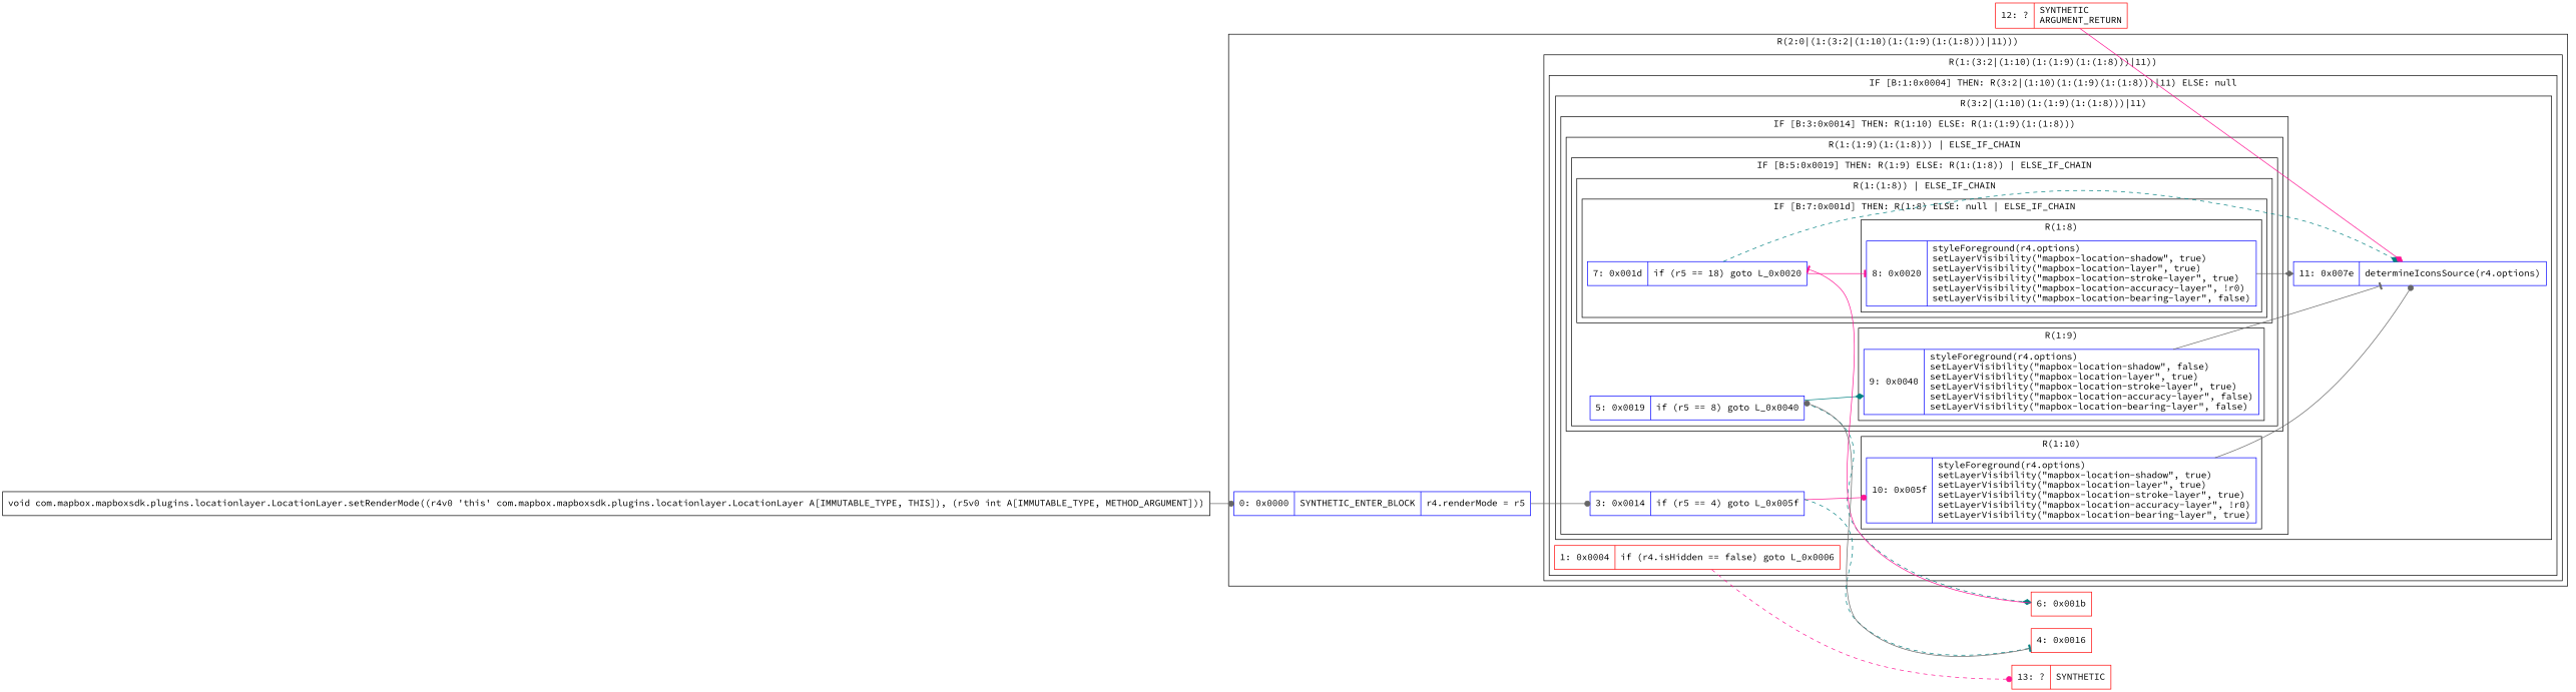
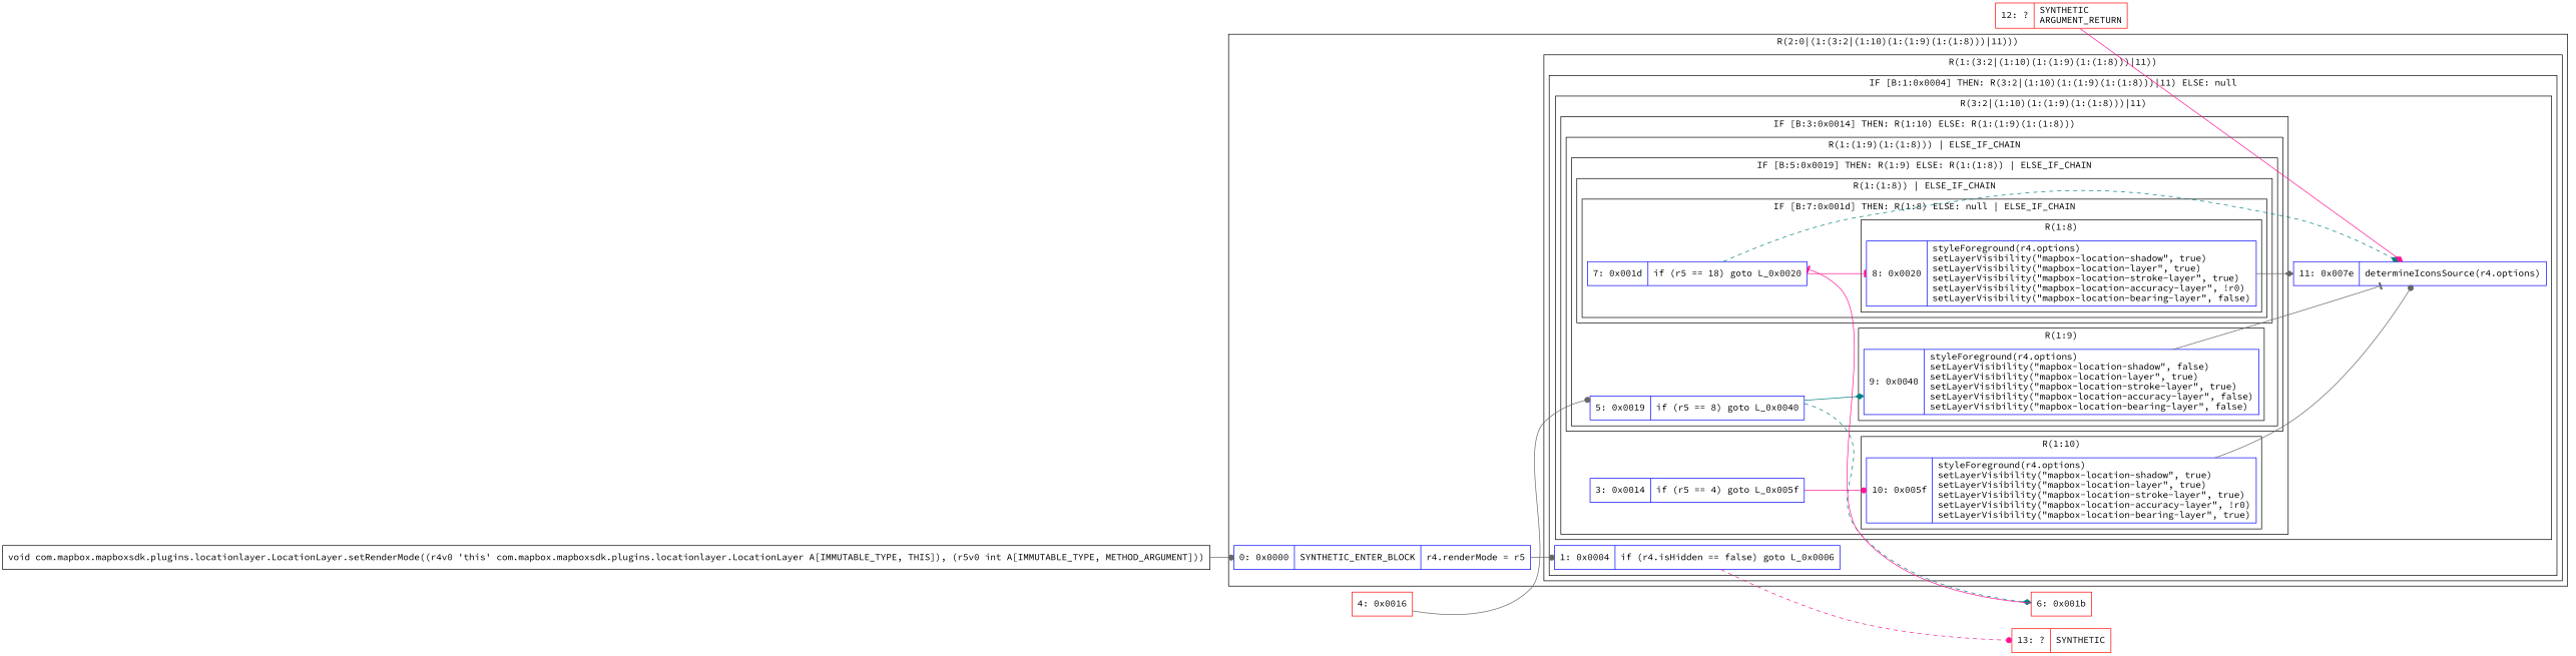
  digraph {
    fontname="Source Code Pro"
    rankdir=LR
    node [color=blue fontname="Source Code Pro" shape=record]
    edge [arrowhead=dot color=gray40 fontname="Source Code Pro"]
    n1 [label="{10\:\ 0x005f|styleForeground(r4.options)\lsetLayerVisibility(\"mapbox\-location\-shadow\", true)\lsetLayerVisibility(\"mapbox\-location\-layer\", true)\lsetLayerVisibility(\"mapbox\-location\-stroke\-layer\", true)\lsetLayerVisibility(\"mapbox\-location\-accuracy\-layer\", !r0)\lsetLayerVisibility(\"mapbox\-location\-bearing\-layer\", true)\l}"]
    n2 [label="{9\:\ 0x0040|styleForeground(r4.options)\lsetLayerVisibility(\"mapbox\-location\-shadow\", false)\lsetLayerVisibility(\"mapbox\-location\-layer\", true)\lsetLayerVisibility(\"mapbox\-location\-stroke\-layer\", true)\lsetLayerVisibility(\"mapbox\-location\-accuracy\-layer\", false)\lsetLayerVisibility(\"mapbox\-location\-bearing\-layer\", false)\l}"]
    n3 [label="{8\:\ 0x0020|styleForeground(r4.options)\lsetLayerVisibility(\"mapbox\-location\-shadow\", true)\lsetLayerVisibility(\"mapbox\-location\-layer\", true)\lsetLayerVisibility(\"mapbox\-location\-stroke\-layer\", true)\lsetLayerVisibility(\"mapbox\-location\-accuracy\-layer\", !r0)\lsetLayerVisibility(\"mapbox\-location\-bearing\-layer\", false)\l}"]
    n4 [label="{7\:\ 0x001d|if (r5 == 18) goto L_0x0020\l}"]
    n5 [label="{5\:\ 0x0019|if (r5 == 8) goto L_0x0040\l}"]
    n6 [label="{3\:\ 0x0014|if (r5 == 4) goto L_0x005f\l}"]
    n7 [label="{11\:\ 0x007e|determineIconsSource(r4.options)\l}"]
-   n8 [color=red label="{1\:\ 0x0004|if (r4.isHidden == false) goto L_0x0006\l}"]
+   n8 [label="{1\:\ 0x0004|if (r4.isHidden == false) goto L_0x0006\l}"]
    n9 [label="{0\:\ 0x0000|SYNTHETIC_ENTER_BLOCK\l|r4.renderMode = r5\l}"]
    n10 [color=red label="{6\:\ 0x001b}"]
    n11 [color=red label="{4\:\ 0x0016}"]
    n12 [color=red label="{13\:\ ?|SYNTHETIC\l}"]
    n13 [color=red label="{12\:\ ?|SYNTHETIC\lARGUMENT_RETURN\l}"]
    n14 [label="{void com.mapbox.mapboxsdk.plugins.locationlayer.LocationLayer.setRenderMode((r4v0 'this' com.mapbox.mapboxsdk.plugins.locationlayer.LocationLayer A[IMMUTABLE_TYPE, THIS]), (r5v0 int A[IMMUTABLE_TYPE, METHOD_ARGUMENT])) }" color=""]
    subgraph cluster_1 {
      label="R(2:0|(1:(3:2|(1:10)(1:(1:9)(1:(1:8)))|11)))"
      n9
      subgraph cluster_2 {
        label="R(1:(3:2|(1:10)(1:(1:9)(1:(1:8)))|11))"
        subgraph cluster_3 {
          label="IF [B:1:0x0004] THEN: R(3:2|(1:10)(1:(1:9)(1:(1:8)))|11) ELSE: null"
          n8
          subgraph cluster_4 {
            label="R(3:2|(1:10)(1:(1:9)(1:(1:8)))|11)"
            n7
            subgraph cluster_5 {
              label="IF [B:3:0x0014] THEN: R(1:10) ELSE: R(1:(1:9)(1:(1:8)))"
              n6
              subgraph cluster_6 {
                label="R(1:10)"
                n1
              }
              subgraph cluster_7 {
                label="R(1:(1:9)(1:(1:8))) | ELSE_IF_CHAIN\l"
                subgraph cluster_8 {
                  label="IF [B:5:0x0019] THEN: R(1:9) ELSE: R(1:(1:8)) | ELSE_IF_CHAIN\l"
                  n5
                  subgraph cluster_9 {
                    label="R(1:9)"
                    n2
                  }
                  subgraph cluster_10 {
                    label="R(1:(1:8)) | ELSE_IF_CHAIN\l"
                    subgraph cluster_11 {
                      label="IF [B:7:0x001d] THEN: R(1:8) ELSE: null | ELSE_IF_CHAIN\l"
                      n4
                      subgraph cluster_12 {
                        label="R(1:8)"
                        n3
                      }
                    }
                  }
                }
              }
            }
          }
        }
      }
    }
    n1 -> n7
    n2 -> n7 [arrowhead=tee]
    n3 -> n7 [arrowhead=diamond]
    n4 -> n3 [arrowhead=tee color=deeppink]
    n4 -> n7 [arrowhead=diamond color=teal style=dashed]
    n5 -> n2 [arrowhead=diamond color=teal]
    n5 -> n10 [arrowhead=diamond color=teal style=dashed]
    n6 -> n1 [color=deeppink]
-   n6 -> n11 [arrowhead=tee color=teal style=dashed]
    n8 -> n12 [color=deeppink style=dashed]
-   n9 -> n6
+   n9 -> n8
    n10 -> n4 [arrowhead=tee color=deeppink]
    n11 -> n5
    n13 -> n7 [arrowhead=diamond color=deeppink]
    n14 -> n9
  }
